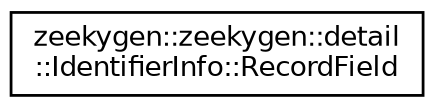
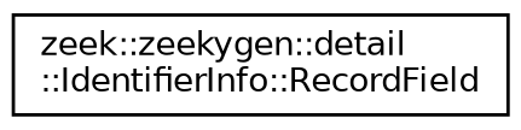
  digraph {
    rankdir=LR
-   n1 [color=black fillcolor=white fontname=Helvetica fontsize=10 height=0.2 label="zeekygen::zeekygen::detail\l::IdentifierInfo::RecordField" shape=record style=filled width=0.4]
+   n1 [color=black fillcolor=white fontname=Helvetica fontsize=10 height=0.2 label="zeek::zeekygen::detail\l::IdentifierInfo::RecordField" shape=record style=filled width=0.4]
  }
